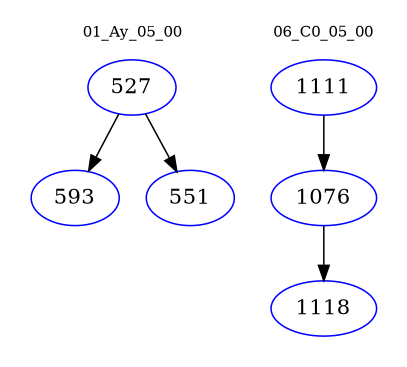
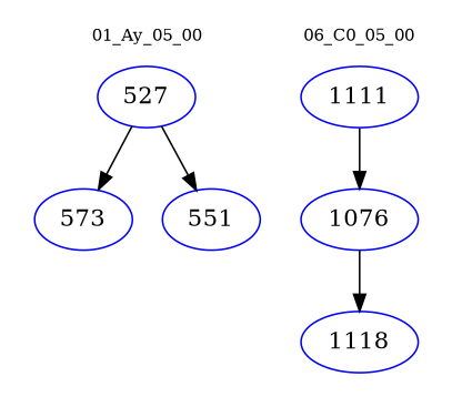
  digraph {
    node [color=blue]
    edge [color=black]
-   n1 [label=593]
+   n1 [label=573]
    n2 [label=527]
    n3 [label=551]
    n4 [label=1111]
    n5 [label=1076]
    n6 [label=1118]
    subgraph cluster_1 {
      color=white
      fontsize=10
      label="01_Ay_05_00"
      n1
      n2
      n3
    }
    subgraph cluster_2 {
      color=white
      fontsize=10
      label="06_C0_05_00"
      n4
      n5
      n6
    }
    n2 -> n1
    n2 -> n3
    n4 -> n5
    n5 -> n6
  }
